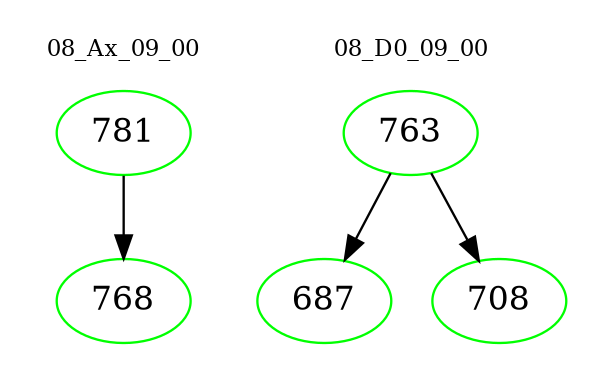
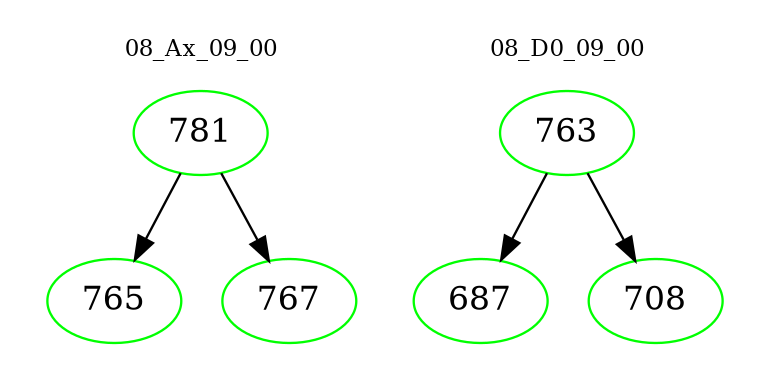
  digraph {
    node [color=green]
    edge [color=black]
    n1 [label=781]
-   n2 [label=768]
+   n2 [label=765]
+   n3 [label=767]
    n4 [label=763]
    n5 [label=687]
    n6 [label=708]
    subgraph cluster_1 {
      color=white
      fontsize=10
      label="08_Ax_09_00"
      n1
      n2
+     n3
    }
    subgraph cluster_2 {
      color=white
      fontsize=10
      label="08_D0_09_00"
      n4
      n5
      n6
    }
    n1 -> n2
+   n1 -> n3
    n4 -> n5
    n4 -> n6
  }
